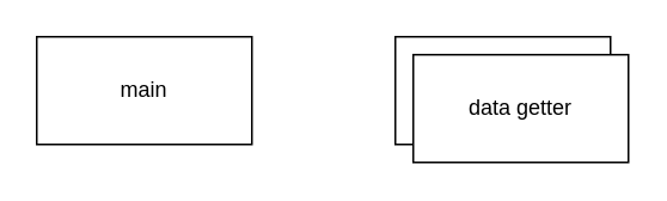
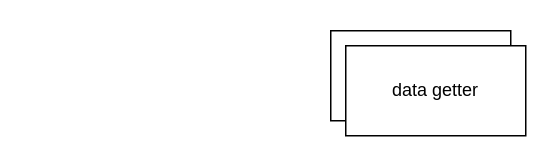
  <mxCell id="0" />
  <mxCell id="1" parent="0" />
- <mxCell id="2" value="main" style="rounded=0;whiteSpace=wrap;html=1;" vertex="1" parent="1"><mxGeometry x="20" y="20" width="120" height="60" as="geometry" /></mxCell>
  <mxCell id="3" value="data getter" style="rounded=0;whiteSpace=wrap;html=1;" vertex="1" parent="1"><mxGeometry x="220" y="20" width="120" height="60" as="geometry" /></mxCell>
  <mxCell id="4" value="data getter" style="rounded=0;whiteSpace=wrap;html=1;" vertex="1" parent="1"><mxGeometry x="230" y="30" width="120" height="60" as="geometry" /></mxCell>
